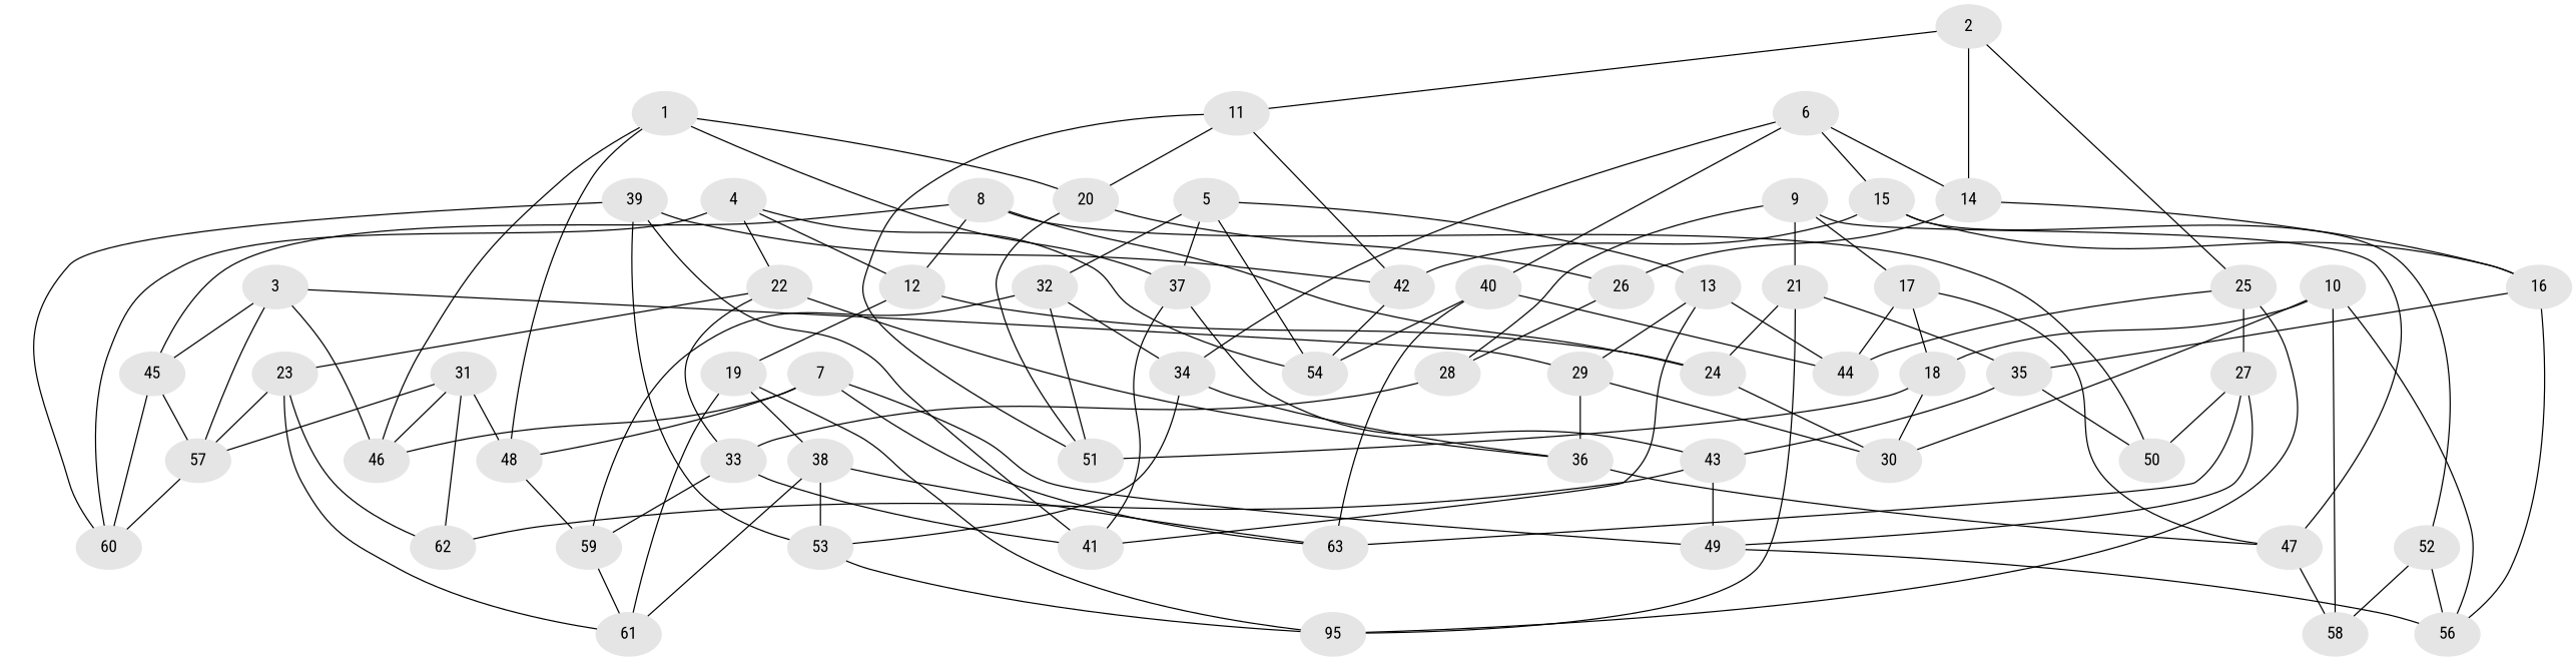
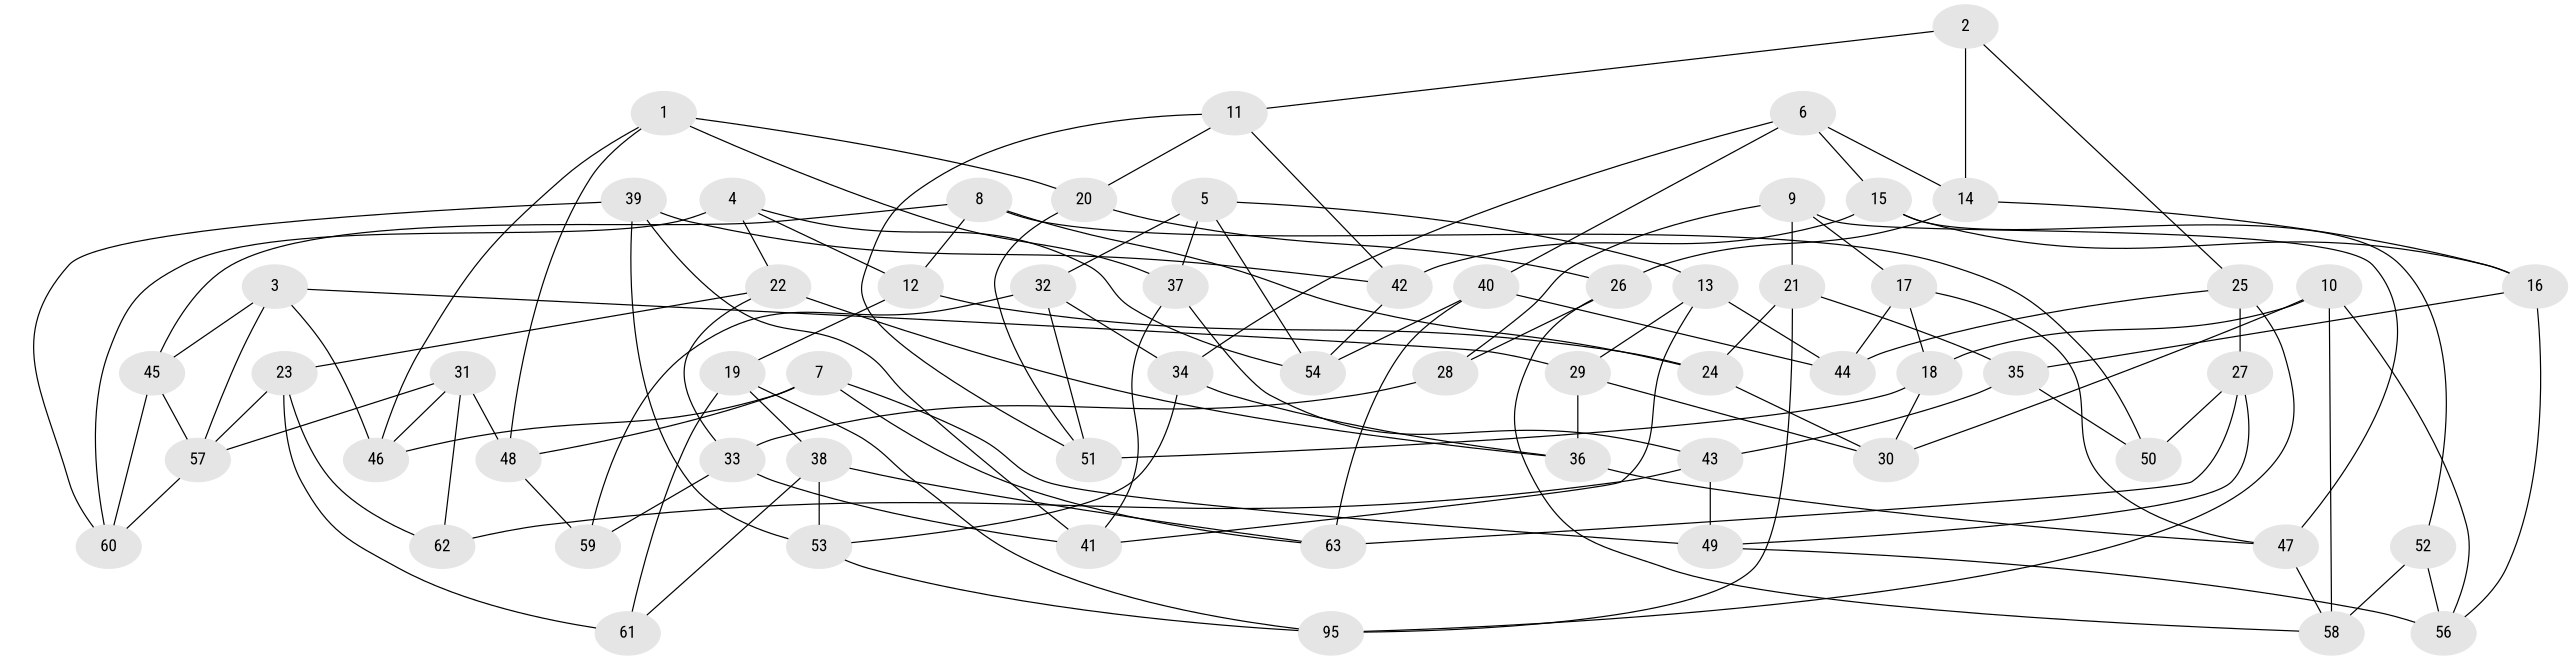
  graph {
    fontname="Roboto Condensed"
    node [color=gray90 fontname="Roboto Condensed" style=filled]
    edge [fontname="Roboto Condensed"]
    1
    20
    37
    46
    48
    51
    26
    41
    43
    59
    2
    11
    14
    25
    42
    16
    44
    n18 [label=95]
    27
    28
    33
    3
    29
    45
    57
    30
    36
    60
    4
    12
    22
    54
    24
    19
    23
    5
    13
    32
    34
    6
    15
    40
    52
    53
    63
    7
    49
    56
    8
    50
    9
    17
    21
    47
    18
    35
    58
    10
    38
    61
    62
    31
    39
    1 -- 20
    1 -- 37
    1 -- 46
    1 -- 48
    20 -- 51
    20 -- 26
    37 -- 41
    37 -- 43
    48 -- 59
    26 -- 28
+   26 -- 58
    43 -- 49
    43 -- 62
-   59 -- 61
    2 -- 11
    2 -- 14
    2 -- 25
    11 -- 20
    11 -- 51
    11 -- 42
    14 -- 26
    14 -- 16
    25 -- 44
    25 -- n18
    25 -- 27
    42 -- 54
    16 -- 56
    16 -- 35
    27 -- 63
    27 -- 49
    27 -- 50
    28 -- 33
    33 -- 41
    33 -- 59
    3 -- 46
    3 -- 29
    3 -- 45
    3 -- 57
    29 -- 30
    29 -- 36
    45 -- 57
    45 -- 60
    57 -- 60
    36 -- 47
    4 -- 60
    4 -- 12
    4 -- 22
    4 -- 54
    12 -- 24
    12 -- 19
    22 -- 33
    22 -- 36
    22 -- 23
    24 -- 30
    19 -- n18
    19 -- 38
    19 -- 61
    23 -- 57
    23 -- 61
    23 -- 62
    5 -- 37
    5 -- 54
    5 -- 13
    5 -- 32
    13 -- 41
    13 -- 44
    13 -- 29
    32 -- 51
    32 -- 59
    32 -- 34
    34 -- 36
    34 -- 53
    6 -- 14
    6 -- 34
    6 -- 15
    6 -- 40
    15 -- 42
    15 -- 16
    15 -- 52
    40 -- 44
    40 -- 54
    40 -- 63
    52 -- 56
    52 -- 58
    53 -- n18
    7 -- 46
    7 -- 48
    7 -- 63
    7 -- 49
    49 -- 56
    8 -- 45
    8 -- 12
    8 -- 24
    8 -- 50
    9 -- 28
    9 -- 17
    9 -- 21
    9 -- 47
    17 -- 44
    17 -- 47
    17 -- 18
    21 -- n18
    21 -- 24
    21 -- 35
    47 -- 58
    18 -- 51
    18 -- 30
    35 -- 43
    35 -- 50
    10 -- 30
    10 -- 56
    10 -- 18
    10 -- 58
    38 -- 53
    38 -- 63
    38 -- 61
    31 -- 46
    31 -- 48
    31 -- 57
    31 -- 62
    39 -- 41
    39 -- 42
    39 -- 60
    39 -- 53
  }
